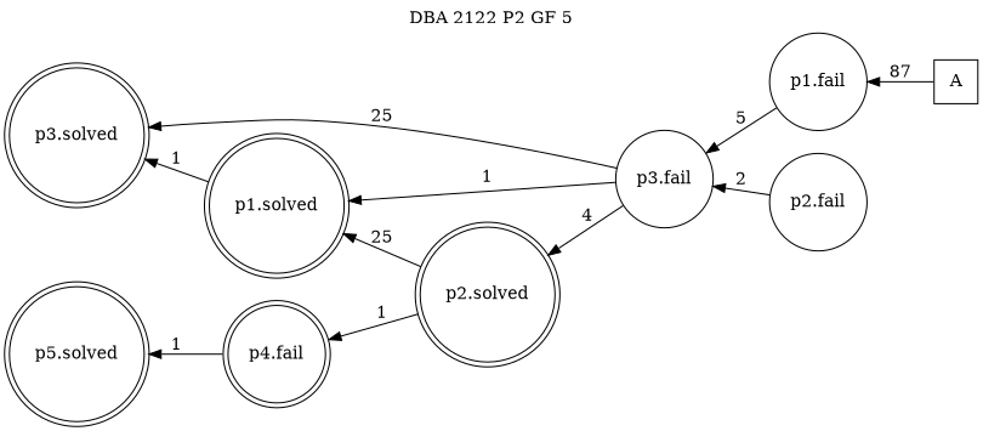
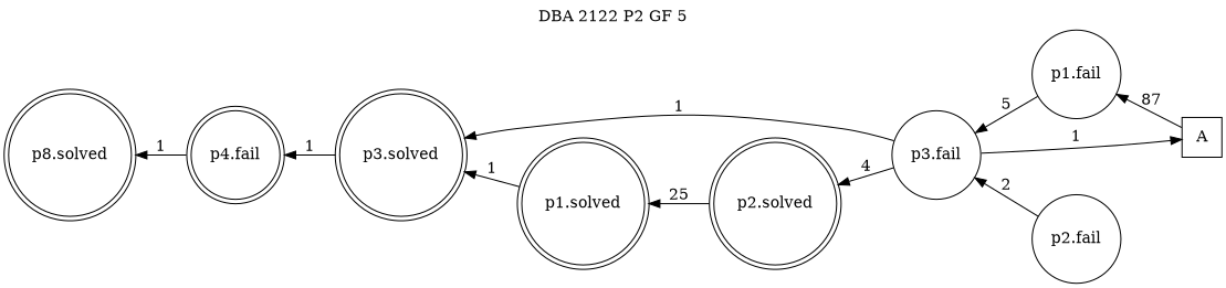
  digraph {
    fontname="DejaVu Serif"
    label=" DBA 2122 P2 GF 5 "
    labelloc=tl
    rankdir=RL
    node [fontname="DejaVu Serif" shape=doublecircle]
    edge [fontname="DejaVu Serif"]
    n1 [label=A shape=square]
    n2 [label="p1.fail" shape=circle]
    n3 [label="p3.fail" shape=circle]
    n4 [label="p1.solved"]
    n5 [label="p3.solved"]
    n6 [label="p2.fail" shape=circle]
    n7 [label="p2.solved"]
    n8 [label="p4.fail"]
-   n9 [label="p5.solved"]
+   n9 [label="p8.solved"]
    n1 -> n2 [label=87]
    n2 -> n3 [label=5]
-   n3 -> n4 [label=1]
-   n3 -> n5 [label=25]
+   n3 -> n1 [label=1]
+   n3 -> n5 [label=1]
    n3 -> n7 [label=4]
    n4 -> n5 [label=1]
-   n7 -> n8 [label=1]
+   n5 -> n8 [label=1]
    n6 -> n3 [label=2]
    n7 -> n4 [label=25]
    n8 -> n9 [label=1]
  }
